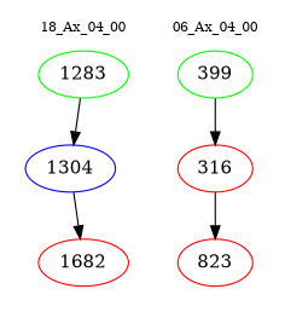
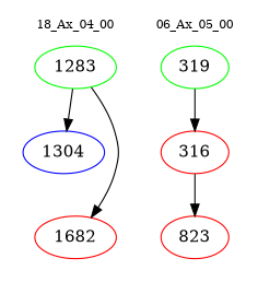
  digraph {
    node [color=red]
    edge [color=black]
    n1 [color=green label=1283]
    n2 [color=blue label=1304]
    n3 [label=1682]
-   n4 [color=green label=399]
+   n4 [color=green label=319]
    n5 [label=316]
    n6 [label=823]
    subgraph cluster_1 {
      color=white
      fontsize=10
      label="18_Ax_04_00"
      n1
      n2
      n3
    }
    subgraph cluster_2 {
      color=white
      fontsize=10
-     label="06_Ax_04_00"
+     label="06_Ax_05_00"
      n4
      n5
      n6
    }
    n1 -> n2
-   n2 -> n3
+   n1 -> n3
    n4 -> n5
    n5 -> n6
  }
